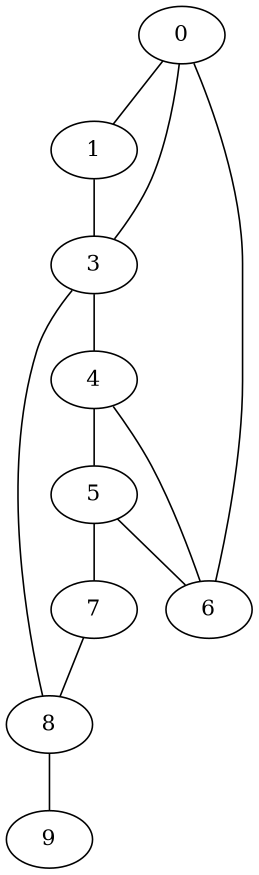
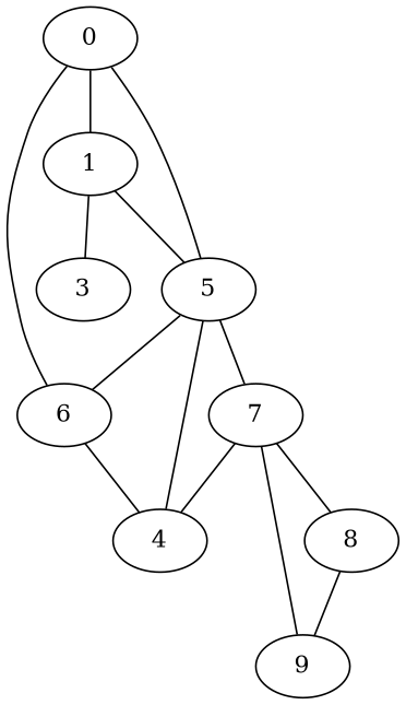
  graph {
    0
    1
    6
    3
    5
    4
    8
    7
    9
    0 -- 1
    0 -- 6
-   0 -- 3
+   0 -- 5
    1 -- 3
+   1 -- 5
    6 -- 4
-   3 -- 4
-   3 -- 8
+   7 -- 4
    5 -- 6
    5 -- 7
    4 -- 5
    8 -- 9
    7 -- 8
+   7 -- 9
  }
